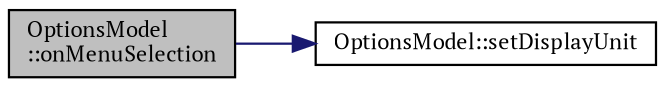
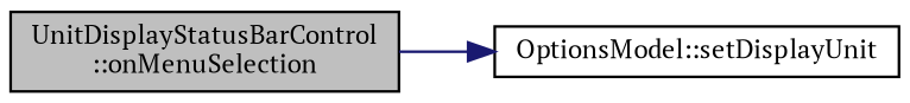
  digraph {
    rankdir=LR
    fontname="PT Serif"
    node [color=black fontname="PT Serif" fontsize=10 shape=record style=filled]
-   n1 [fillcolor=grey75 fontcolor=black height=0.2 label="OptionsModel\l::onMenuSelection" width=0.4]
+   n1 [fillcolor=grey75 fontcolor=black height=0.2 label="UnitDisplayStatusBarControl\l::onMenuSelection" width=0.4]
    n2 [fillcolor=white height=0.2 label="OptionsModel::setDisplayUnit" width=0.4]
    n1 -> n2 [color=midnightblue fontname="PT Serif" fontsize=10 labelfontname=Helvetica labelfontsize=10 style=solid]
  }
